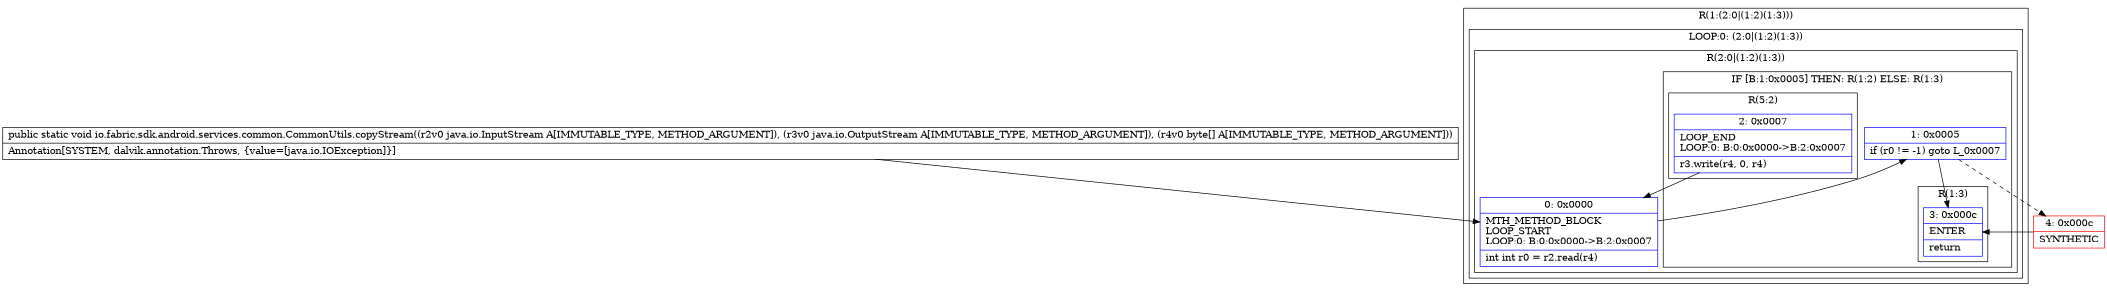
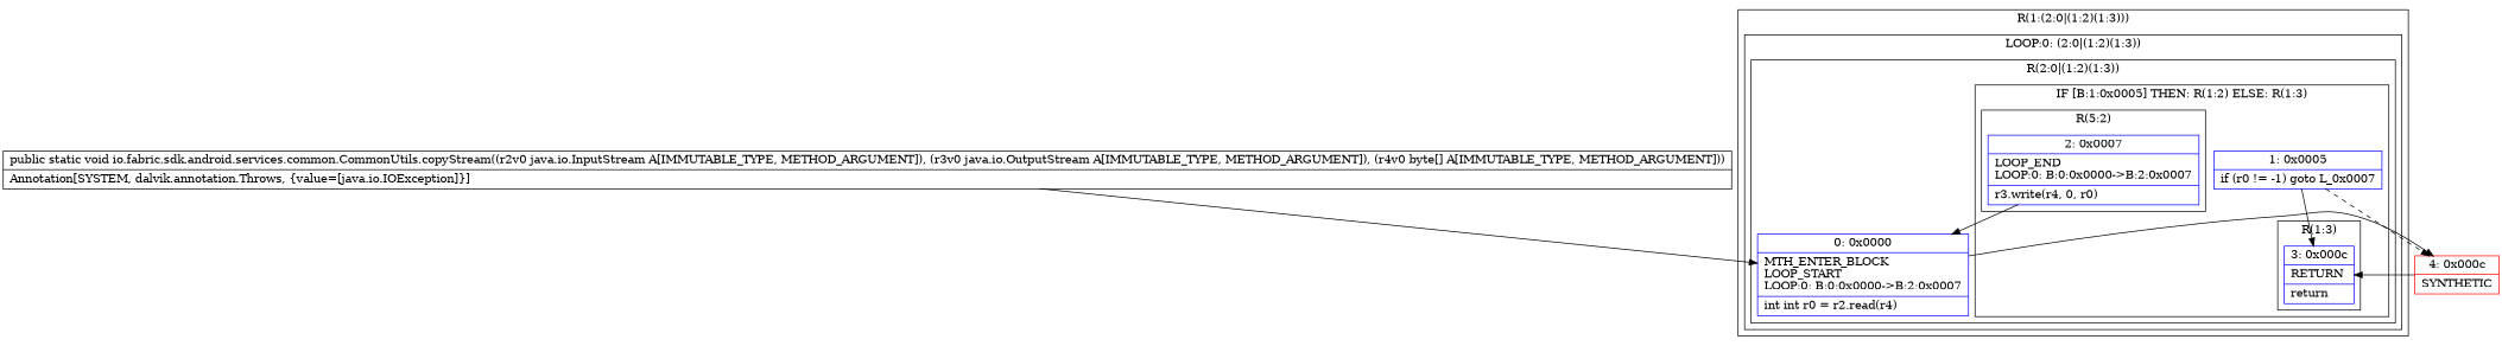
  digraph {
    node [color=blue shape=record]
-   n1 [label="{2\:\ 0x0007|LOOP_END\lLOOP:0: B:0:0x0000\-\>B:2:0x0007\l|r3.write(r4, 0, r4)\l}"]
-   n2 [label="{3\:\ 0x000c|ENTER\l|return\l}"]
+   n1 [label="{2\:\ 0x0007|LOOP_END\lLOOP:0: B:0:0x0000\-\>B:2:0x0007\l|r3.write(r4, 0, r0)\l}"]
+   n2 [label="{3\:\ 0x000c|RETURN\l|return\l}"]
    n3 [label="{1\:\ 0x0005|if (r0 != \-1) goto L_0x0007\l}"]
-   n4 [label="{0\:\ 0x0000|MTH_METHOD_BLOCK\lLOOP_START\lLOOP:0: B:0:0x0000\-\>B:2:0x0007\l|int int r0 = r2.read(r4)\l}"]
+   n4 [label="{0\:\ 0x0000|MTH_ENTER_BLOCK\lLOOP_START\lLOOP:0: B:0:0x0000\-\>B:2:0x0007\l|int int r0 = r2.read(r4)\l}"]
    n5 [color=red label="{4\:\ 0x000c|SYNTHETIC\l}"]
    n6 [label="{public static void io.fabric.sdk.android.services.common.CommonUtils.copyStream((r2v0 java.io.InputStream A[IMMUTABLE_TYPE, METHOD_ARGUMENT]), (r3v0 java.io.OutputStream A[IMMUTABLE_TYPE, METHOD_ARGUMENT]), (r4v0 byte[] A[IMMUTABLE_TYPE, METHOD_ARGUMENT]))  | Annotation[SYSTEM, dalvik.annotation.Throws, \{value=[java.io.IOException]\}]\l}" color=""]
    subgraph cluster_1 {
      label="R(1:(2:0|(1:2)(1:3)))"
      subgraph cluster_2 {
        label="LOOP:0: (2:0|(1:2)(1:3))"
        subgraph cluster_3 {
          label="R(2:0|(1:2)(1:3))"
          n4
          subgraph cluster_4 {
            label="IF [B:1:0x0005] THEN: R(1:2) ELSE: R(1:3)"
            n3
            subgraph cluster_5 {
              label="R(5:2)"
              n1
            }
            subgraph cluster_6 {
              label="R(1:3)"
              n2
            }
          }
        }
      }
    }
    n1 -> n4
    n3 -> n2
    n3 -> n5 [style=dashed]
-   n4 -> n3
+   n4 -> n5
    n5 -> n2
    n6 -> n4
  }
